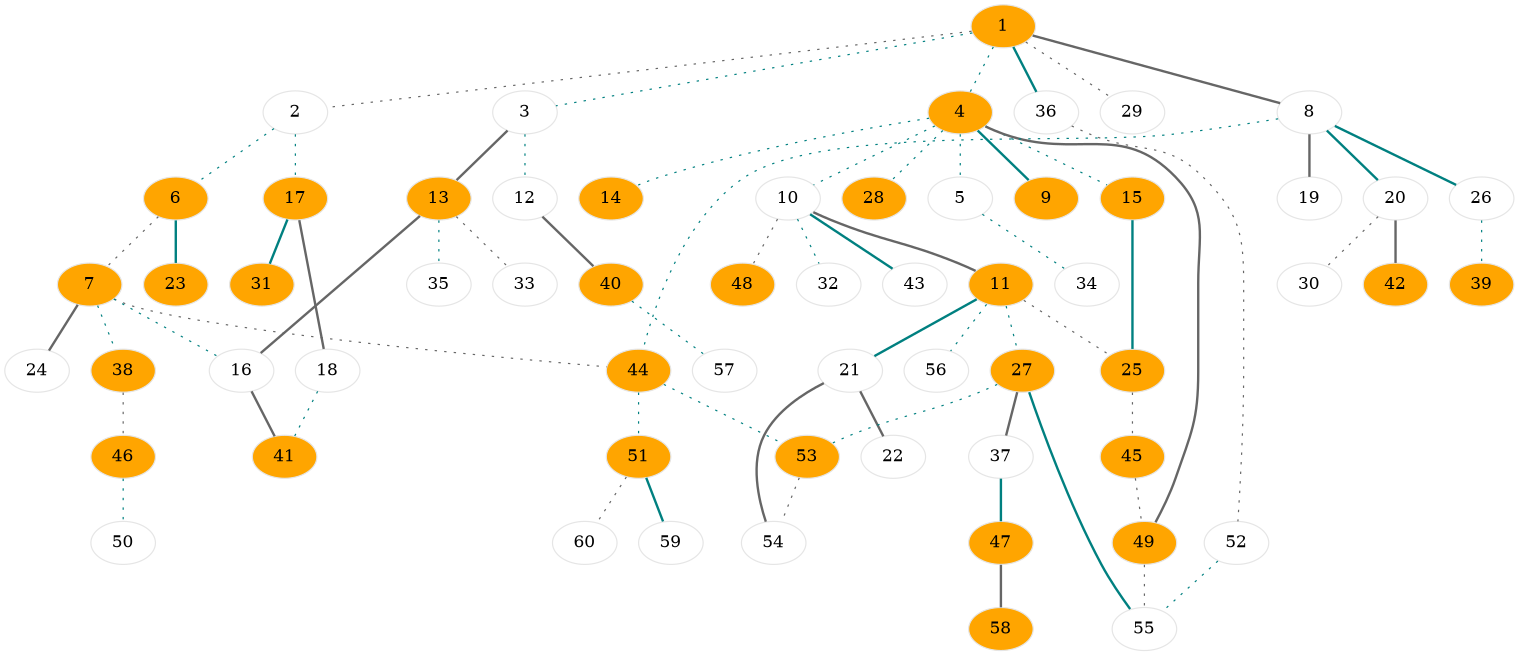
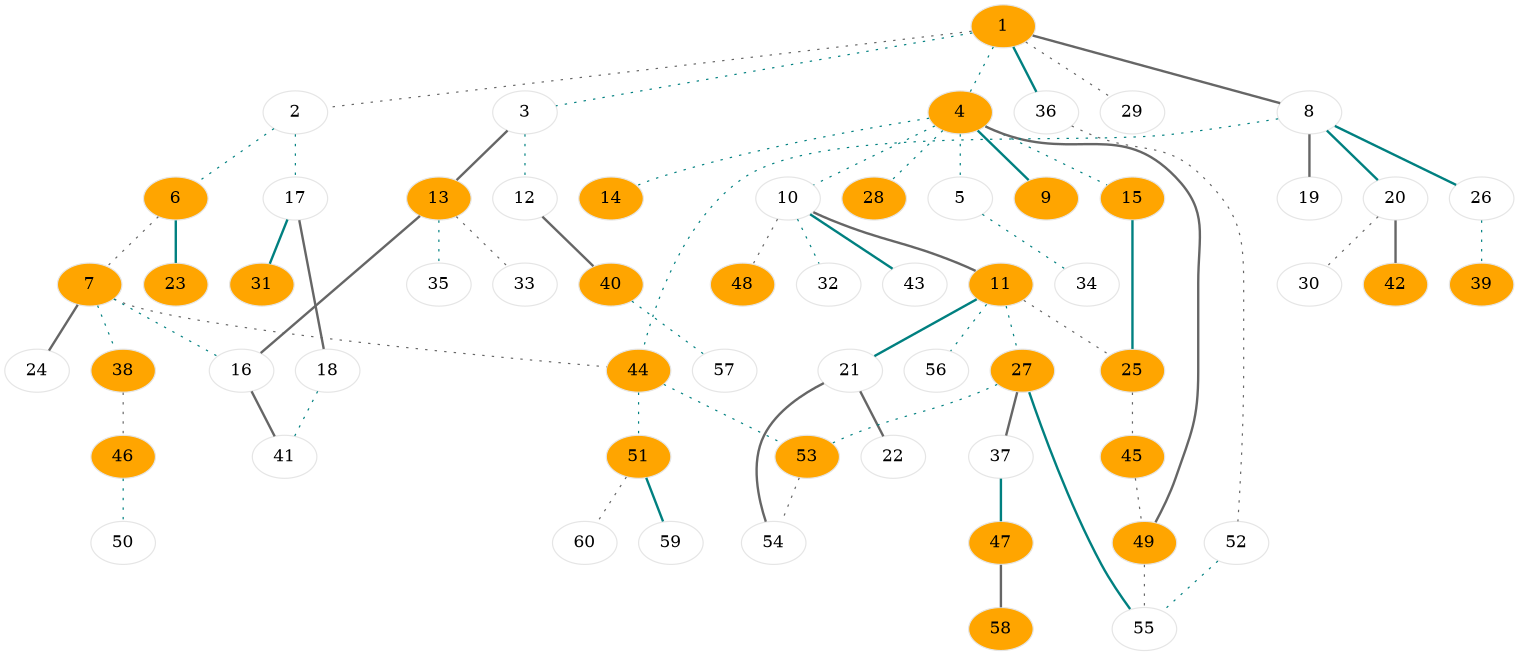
  graph {
    node [color=gray90 fillcolor=white style=filled]
    edge [color=teal style=dotted]
    1 [fillcolor=orange]
    2
    3
    4 [fillcolor=orange]
    8
    29
    36
    6 [fillcolor=orange]
-   17 [fillcolor=orange]
+   17
    12
    13 [fillcolor=orange]
    5
    9 [fillcolor=orange]
    10
    14 [fillcolor=orange]
    15 [fillcolor=orange]
    28 [fillcolor=orange]
    49 [fillcolor=orange]
    44 [fillcolor=orange]
    19
    20
    26
    52
    7 [fillcolor=orange]
    23 [fillcolor=orange]
    18
    31 [fillcolor=orange]
    40 [fillcolor=orange]
    16
    33
    35
    34
    11 [fillcolor=orange]
    32
    43
    48 [fillcolor=orange]
    25 [fillcolor=orange]
    55
    24
    38 [fillcolor=orange]
-   41 [fillcolor=orange]
+   41
    46 [fillcolor=orange]
    53 [fillcolor=orange]
    51 [fillcolor=orange]
    30
    42 [fillcolor=orange]
    39 [fillcolor=orange]
    21
    27 [fillcolor=orange]
    56
    22
    54
    45 [fillcolor=orange]
    37
    57
    47 [fillcolor=orange]
    58 [fillcolor=orange]
    50
    59
    60
    1 -- 2 [color=gray40]
    1 -- 3
    1 -- 4
    1 -- 8 [color=gray40 style=bold]
    1 -- 29 [color=gray40]
    1 -- 36 [style=bold]
    2 -- 6
    2 -- 17
    3 -- 12
    3 -- 13 [color=gray40 style=bold]
    4 -- 5
    4 -- 9 [style=bold]
    4 -- 10
    4 -- 14
    4 -- 15
    4 -- 28
    4 -- 49 [color=gray40 style=bold]
    8 -- 44
    8 -- 19 [color=gray40 style=bold]
    8 -- 20 [style=bold]
    8 -- 26 [style=bold]
    36 -- 52 [color=gray40]
    6 -- 7 [color=gray40]
    6 -- 23 [style=bold]
    17 -- 18 [color=gray40 style=bold]
    17 -- 31 [style=bold]
    12 -- 40 [color=gray40 style=bold]
    13 -- 16 [color=gray40 style=bold]
    13 -- 33 [color=gray40]
    13 -- 35
    5 -- 34
    10 -- 11 [color=gray40 style=bold]
    10 -- 32
    10 -- 43 [style=bold]
    10 -- 48 [color=gray40]
    15 -- 25 [style=bold]
    49 -- 55 [color=gray40]
    44 -- 53
    44 -- 51
    20 -- 30 [color=gray40]
    20 -- 42 [color=gray40 style=bold]
    26 -- 39
    52 -- 55
    7 -- 44 [color=gray40]
    7 -- 16
    7 -- 24 [color=gray40 style=bold]
    7 -- 38
    18 -- 41
    40 -- 57
    16 -- 41 [color=gray40 style=bold]
    11 -- 25 [color=gray40]
    11 -- 21 [style=bold]
    11 -- 27
    11 -- 56
    25 -- 45 [color=gray40]
    38 -- 46 [color=gray40]
    46 -- 50
    53 -- 54 [color=gray40]
    51 -- 59 [style=bold]
    51 -- 60 [color=gray40]
    21 -- 22 [color=gray40 style=bold]
    21 -- 54 [color=gray40 style=bold]
    27 -- 55 [style=bold]
    27 -- 53
    27 -- 37 [color=gray40 style=bold]
    45 -- 49 [color=gray40]
    37 -- 47 [style=bold]
    47 -- 58 [color=gray40 style=bold]
  }
